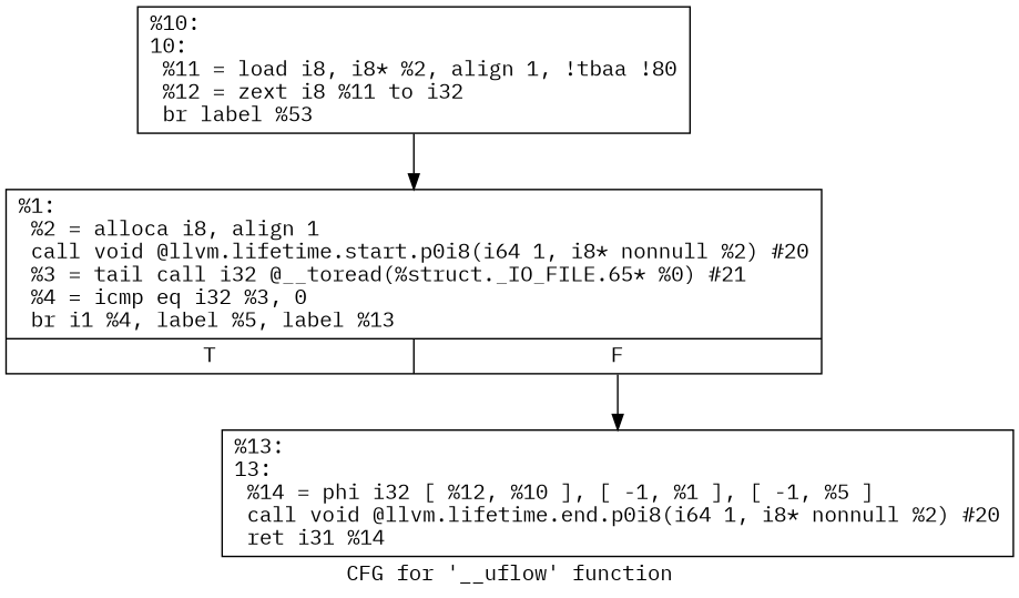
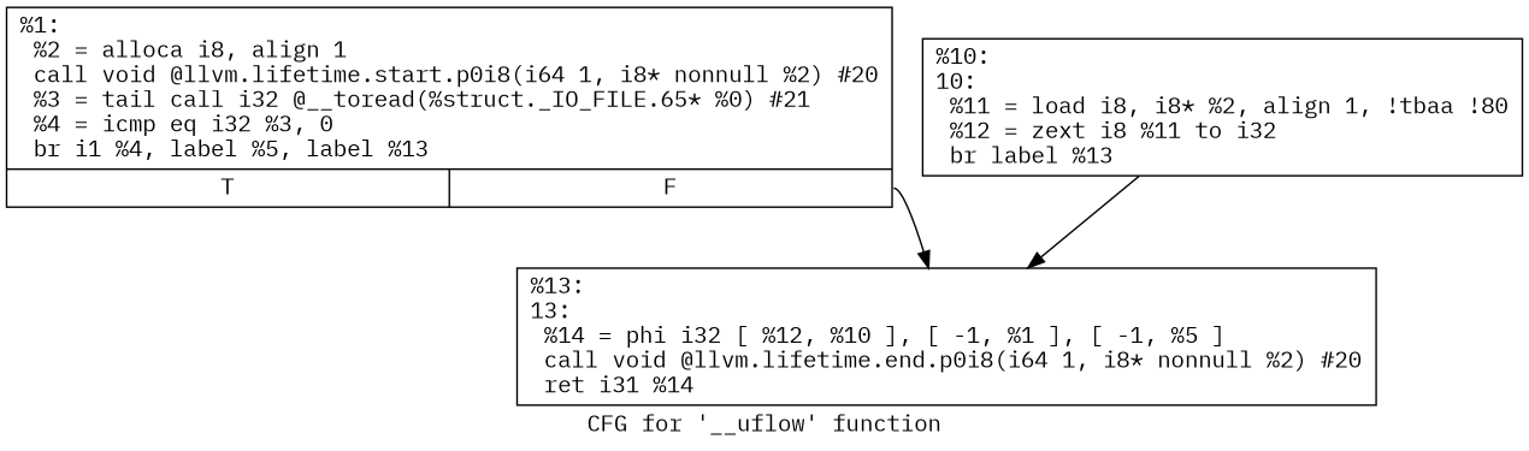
  digraph {
    fontname="IBM Plex Mono"
    label="CFG for '__uflow' function"
    node [fontname="IBM Plex Mono" shape=record]
    edge [fontname="IBM Plex Mono"]
    n1 [label="{%1:\l  %2 = alloca i8, align 1\l  call void @llvm.lifetime.start.p0i8(i64 1, i8* nonnull %2) #20\l  %3 = tail call i32 @__toread(%struct._IO_FILE.65* %0) #21\l  %4 = icmp eq i32 %3, 0\l  br i1 %4, label %5, label %13\l|{<s0>T|<s1>F}}"]
    n2 [label="{%13:\l13:                                               \l  %14 = phi i32 [ %12, %10 ], [ -1, %1 ], [ -1, %5 ]\l  call void @llvm.lifetime.end.p0i8(i64 1, i8* nonnull %2) #20\l  ret i31 %14\l}"]
-   n3 [label="{%10:\l10:                                               \l  %11 = load i8, i8* %2, align 1, !tbaa !80\l  %12 = zext i8 %11 to i32\l  br label %53\l}"]
+   n3 [label="{%10:\l10:                                               \l  %11 = load i8, i8* %2, align 1, !tbaa !80\l  %12 = zext i8 %11 to i32\l  br label %13\l}"]
    n1 -> n2 [tailport=s1]
-   n3 -> n1 [tailport=s0]
+   n3 -> n2 [tailport=s0]
  }
